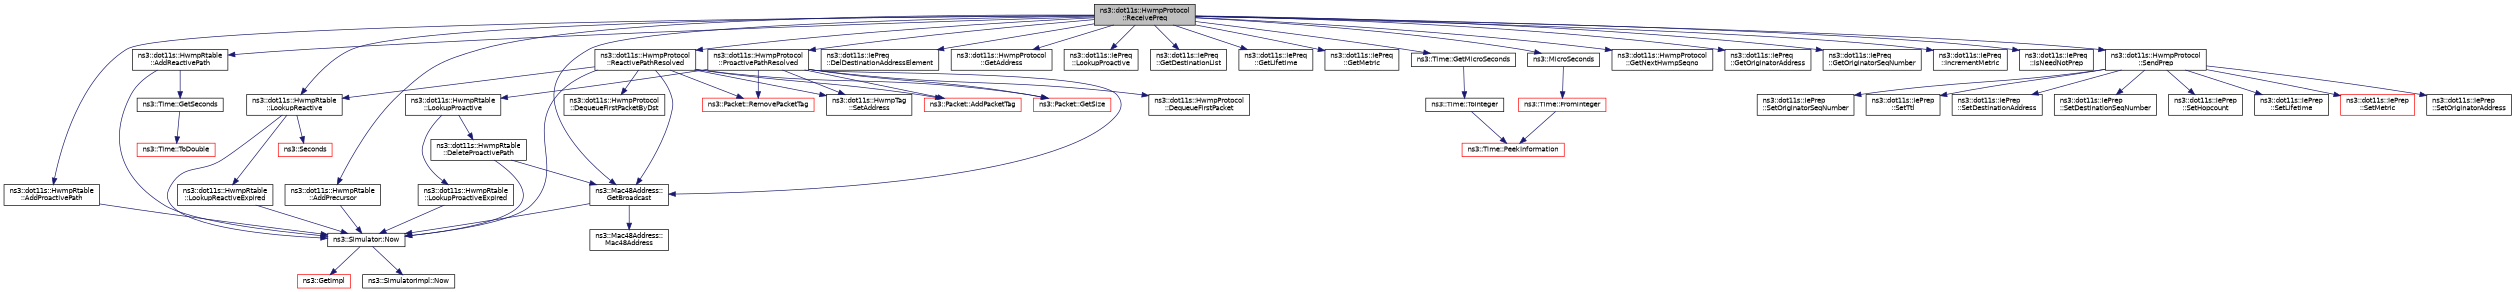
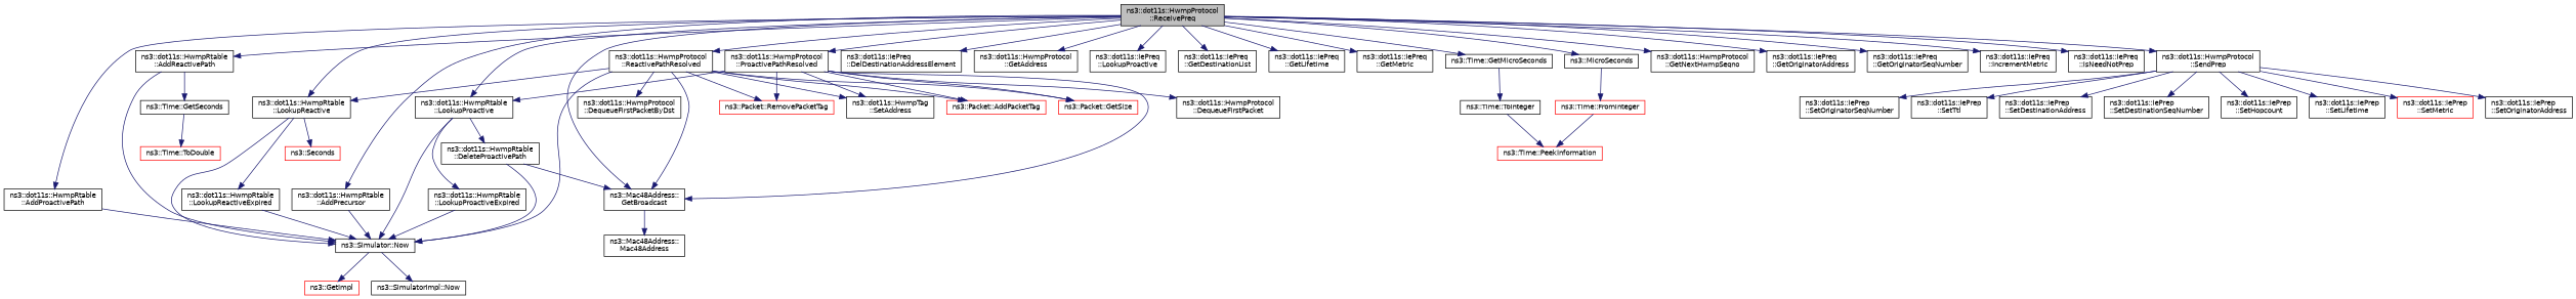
  digraph {
    rankdir=TB
    node [color=black fillcolor=white fontname=Helvetica fontsize=10 shape=record style=filled]
    edge [color=midnightblue fontname=Helvetica fontsize=10 labelfontname=Helvetica labelfontsize=10 style=solid]
    n1 [fillcolor=grey75 fontcolor=black height=0.2 label="ns3::dot11s::HwmpProtocol\l::ReceivePreq" width=0.4]
    n2 [height=0.2 label="ns3::dot11s::HwmpRtable\l::AddPrecursor" width=0.4]
    n3 [height=0.2 label="ns3::dot11s::HwmpRtable\l::AddProactivePath" width=0.4]
    n4 [height=0.2 label="ns3::dot11s::HwmpRtable\l::AddReactivePath" width=0.4]
    n5 [height=0.2 label="ns3::dot11s::IePreq\l::DelDestinationAddressElement" width=0.4]
    n6 [height=0.2 label="ns3::dot11s::HwmpProtocol\l::GetAddress" width=0.4]
    n7 [height=0.2 label="ns3::Mac48Address::\lGetBroadcast" width=0.4]
    n8 [height=0.2 label="ns3::dot11s::IePreq\l::LookupProactive" width=0.4]
    n9 [height=0.2 label="ns3::dot11s::IePreq\l::GetDestinationList" width=0.4]
    n10 [height=0.2 label="ns3::dot11s::IePreq\l::GetLifetime" width=0.4]
    n11 [height=0.2 label="ns3::dot11s::IePreq\l::GetMetric" width=0.4]
    n12 [height=0.2 label="ns3::Time::GetMicroSeconds" width=0.4]
    n13 [height=0.2 label="ns3::dot11s::HwmpProtocol\l::GetNextHwmpSeqno" width=0.4]
    n14 [height=0.2 label="ns3::dot11s::IePreq\l::GetOriginatorAddress" width=0.4]
    n15 [height=0.2 label="ns3::dot11s::IePreq\l::GetOriginatorSeqNumber" width=0.4]
    n16 [height=0.2 label="ns3::dot11s::IePreq\l::IncrementMetric" width=0.4]
    n17 [height=0.2 label="ns3::dot11s::IePreq\l::IsNeedNotPrep" width=0.4]
    n18 [height=0.2 label="ns3::dot11s::HwmpRtable\l::LookupProactive" width=0.4]
    n19 [height=0.2 label="ns3::dot11s::HwmpRtable\l::LookupReactive" width=0.4]
    n20 [height=0.2 label="ns3::MicroSeconds" width=0.4]
    n21 [height=0.2 label="ns3::dot11s::HwmpProtocol\l::ProactivePathResolved" width=0.4]
    n22 [height=0.2 label="ns3::dot11s::HwmpProtocol\l::ReactivePathResolved" width=0.4]
    n23 [height=0.2 label="ns3::dot11s::HwmpProtocol\l::SendPrep" width=0.4]
    n24 [height=0.2 label="ns3::Simulator::Now" width=0.4]
    n25 [height=0.2 label="ns3::Time::GetSeconds" width=0.4]
    n26 [height=0.2 label="ns3::Mac48Address::\lMac48Address" width=0.4]
    n27 [height=0.2 label="ns3::Time::ToInteger" width=0.4]
    n28 [height=0.2 label="ns3::dot11s::HwmpRtable\l::DeleteProactivePath" width=0.4]
    n29 [height=0.2 label="ns3::dot11s::HwmpRtable\l::LookupProactiveExpired" width=0.4]
    n30 [height=0.2 label="ns3::dot11s::HwmpRtable\l::LookupReactiveExpired" width=0.4]
    n31 [color=red height=0.2 label="ns3::Seconds" width=0.4]
    n32 [color=red height=0.2 label="ns3::Time::FromInteger" width=0.4]
    n33 [color=red height=0.2 label="ns3::Packet::AddPacketTag" width=0.4]
    n34 [height=0.2 label="ns3::dot11s::HwmpProtocol\l::DequeueFirstPacket" width=0.4]
    n35 [color=red height=0.2 label="ns3::Packet::GetSize" width=0.4]
    n36 [color=red height=0.2 label="ns3::Packet::RemovePacketTag" width=0.4]
    n37 [height=0.2 label="ns3::dot11s::HwmpTag\l::SetAddress" width=0.4]
    n38 [height=0.2 label="ns3::dot11s::HwmpProtocol\l::DequeueFirstPacketByDst" width=0.4]
    n39 [height=0.2 label="ns3::dot11s::IePrep\l::SetDestinationAddress" width=0.4]
    n40 [height=0.2 label="ns3::dot11s::IePrep\l::SetDestinationSeqNumber" width=0.4]
    n41 [height=0.2 label="ns3::dot11s::IePrep\l::SetHopcount" width=0.4]
    n42 [height=0.2 label="ns3::dot11s::IePrep\l::SetLifetime" width=0.4]
    n43 [color=red height=0.2 label="ns3::dot11s::IePrep\l::SetMetric" width=0.4]
    n44 [height=0.2 label="ns3::dot11s::IePrep\l::SetOriginatorAddress" width=0.4]
    n45 [height=0.2 label="ns3::dot11s::IePrep\l::SetOriginatorSeqNumber" width=0.4]
    n46 [height=0.2 label="ns3::dot11s::IePrep\l::SetTtl" width=0.4]
    n47 [color=red height=0.2 label="ns3::GetImpl" width=0.4]
    n48 [height=0.2 label="ns3::SimulatorImpl::Now" width=0.4]
    n49 [color=red height=0.2 label="ns3::Time::ToDouble" width=0.4]
    n50 [color=red height=0.2 label="ns3::Time::PeekInformation" width=0.4]
    n1 -> n2
    n1 -> n3
    n1 -> n4
    n1 -> n5
    n1 -> n6
    n1 -> n7
    n1 -> n8
    n1 -> n9
    n1 -> n10
    n1 -> n11
    n1 -> n12
    n1 -> n13
    n1 -> n14
    n1 -> n15
    n1 -> n16
    n1 -> n17
+   n1 -> n18
    n1 -> n19
    n1 -> n20
    n1 -> n21
    n1 -> n22
    n1 -> n23
    n2 -> n24
    n3 -> n24
    n4 -> n24
    n4 -> n25
    n7 -> n26
    n12 -> n27
-   n7 -> n24
+   n18 -> n24
    n18 -> n28
    n18 -> n29
    n19 -> n24
    n19 -> n30
    n19 -> n31
    n20 -> n32
    n21 -> n7
    n21 -> n18
    n21 -> n33
    n21 -> n34
    n21 -> n35
    n21 -> n36
    n21 -> n37
    n22 -> n7
    n22 -> n19
    n22 -> n24
    n22 -> n33
    n22 -> n35
    n22 -> n36
    n22 -> n37
    n22 -> n38
    n23 -> n39
    n23 -> n40
    n23 -> n41
    n23 -> n42
    n23 -> n43
    n23 -> n44
    n23 -> n45
    n23 -> n46
    n24 -> n47
    n24 -> n48
    n25 -> n49
    n27 -> n50
    n28 -> n7
    n28 -> n24
    n29 -> n24
    n30 -> n24
    n32 -> n50
  }
